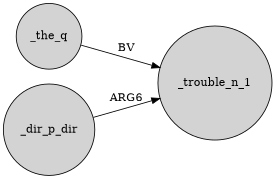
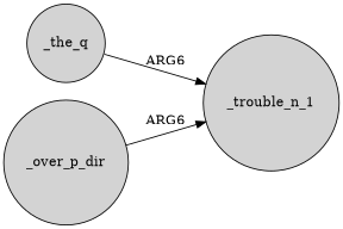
  digraph {
    rankdir=LR
    node [shape=circle style=filled]
    _the_q
    _trouble_n_1
-   _over_p_dir [label=_dir_p_dir]
-   _the_q -> _trouble_n_1 [label=BV]
+   _over_p_dir
+   _the_q -> _trouble_n_1 [label=ARG6]
    _over_p_dir -> _trouble_n_1 [label=ARG6]
  }
